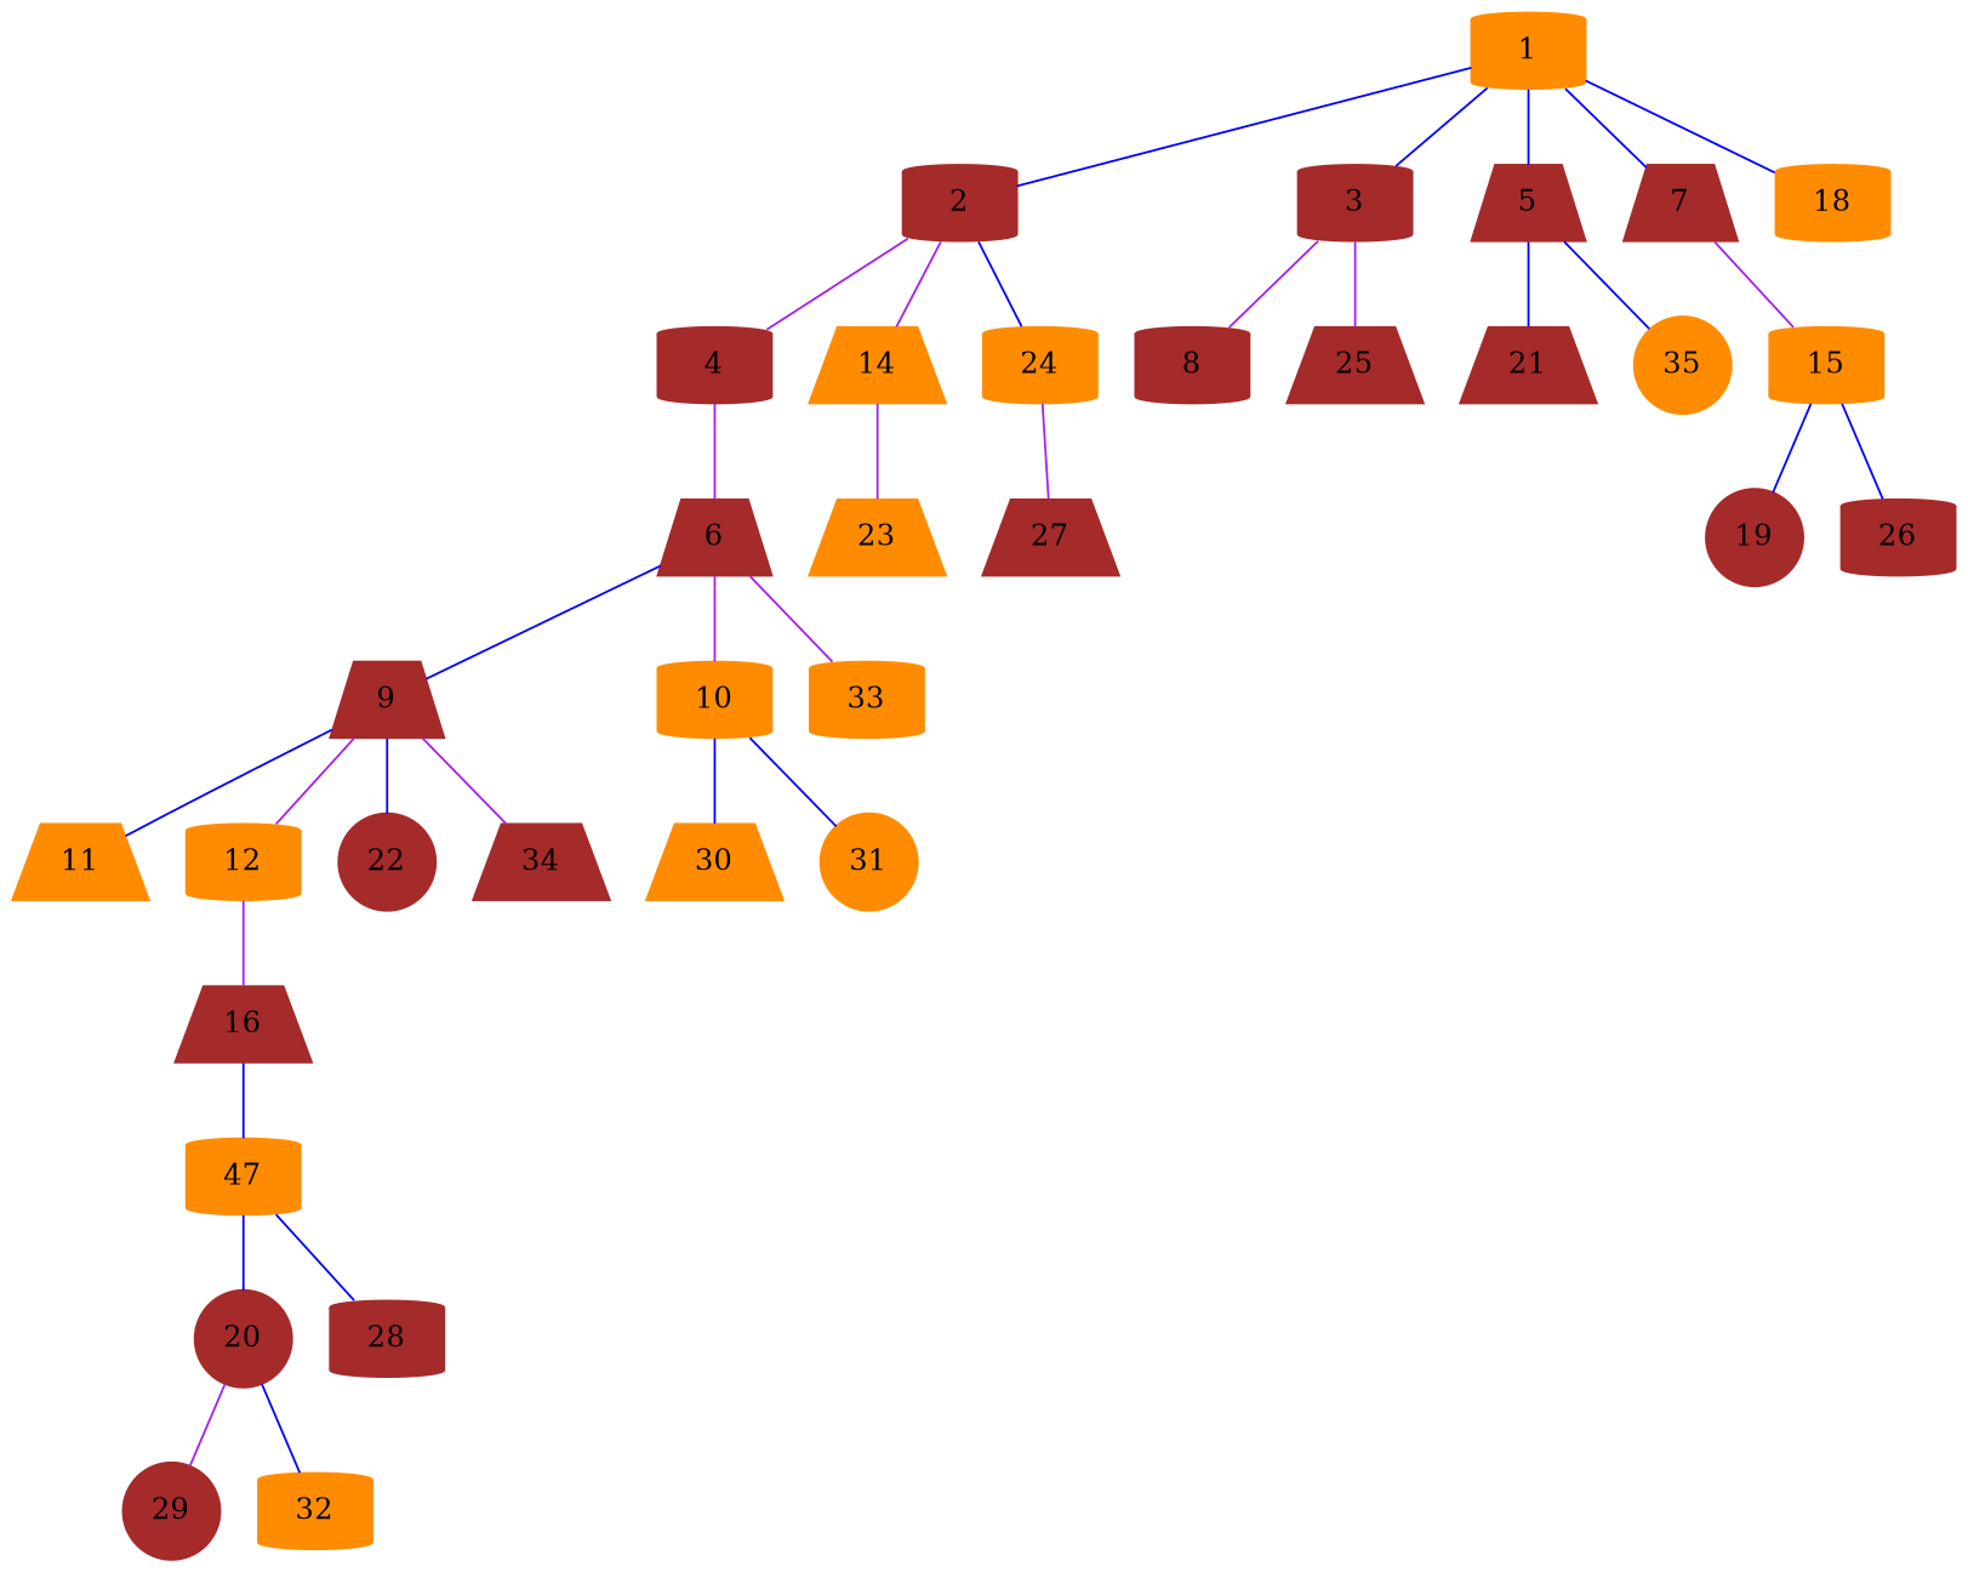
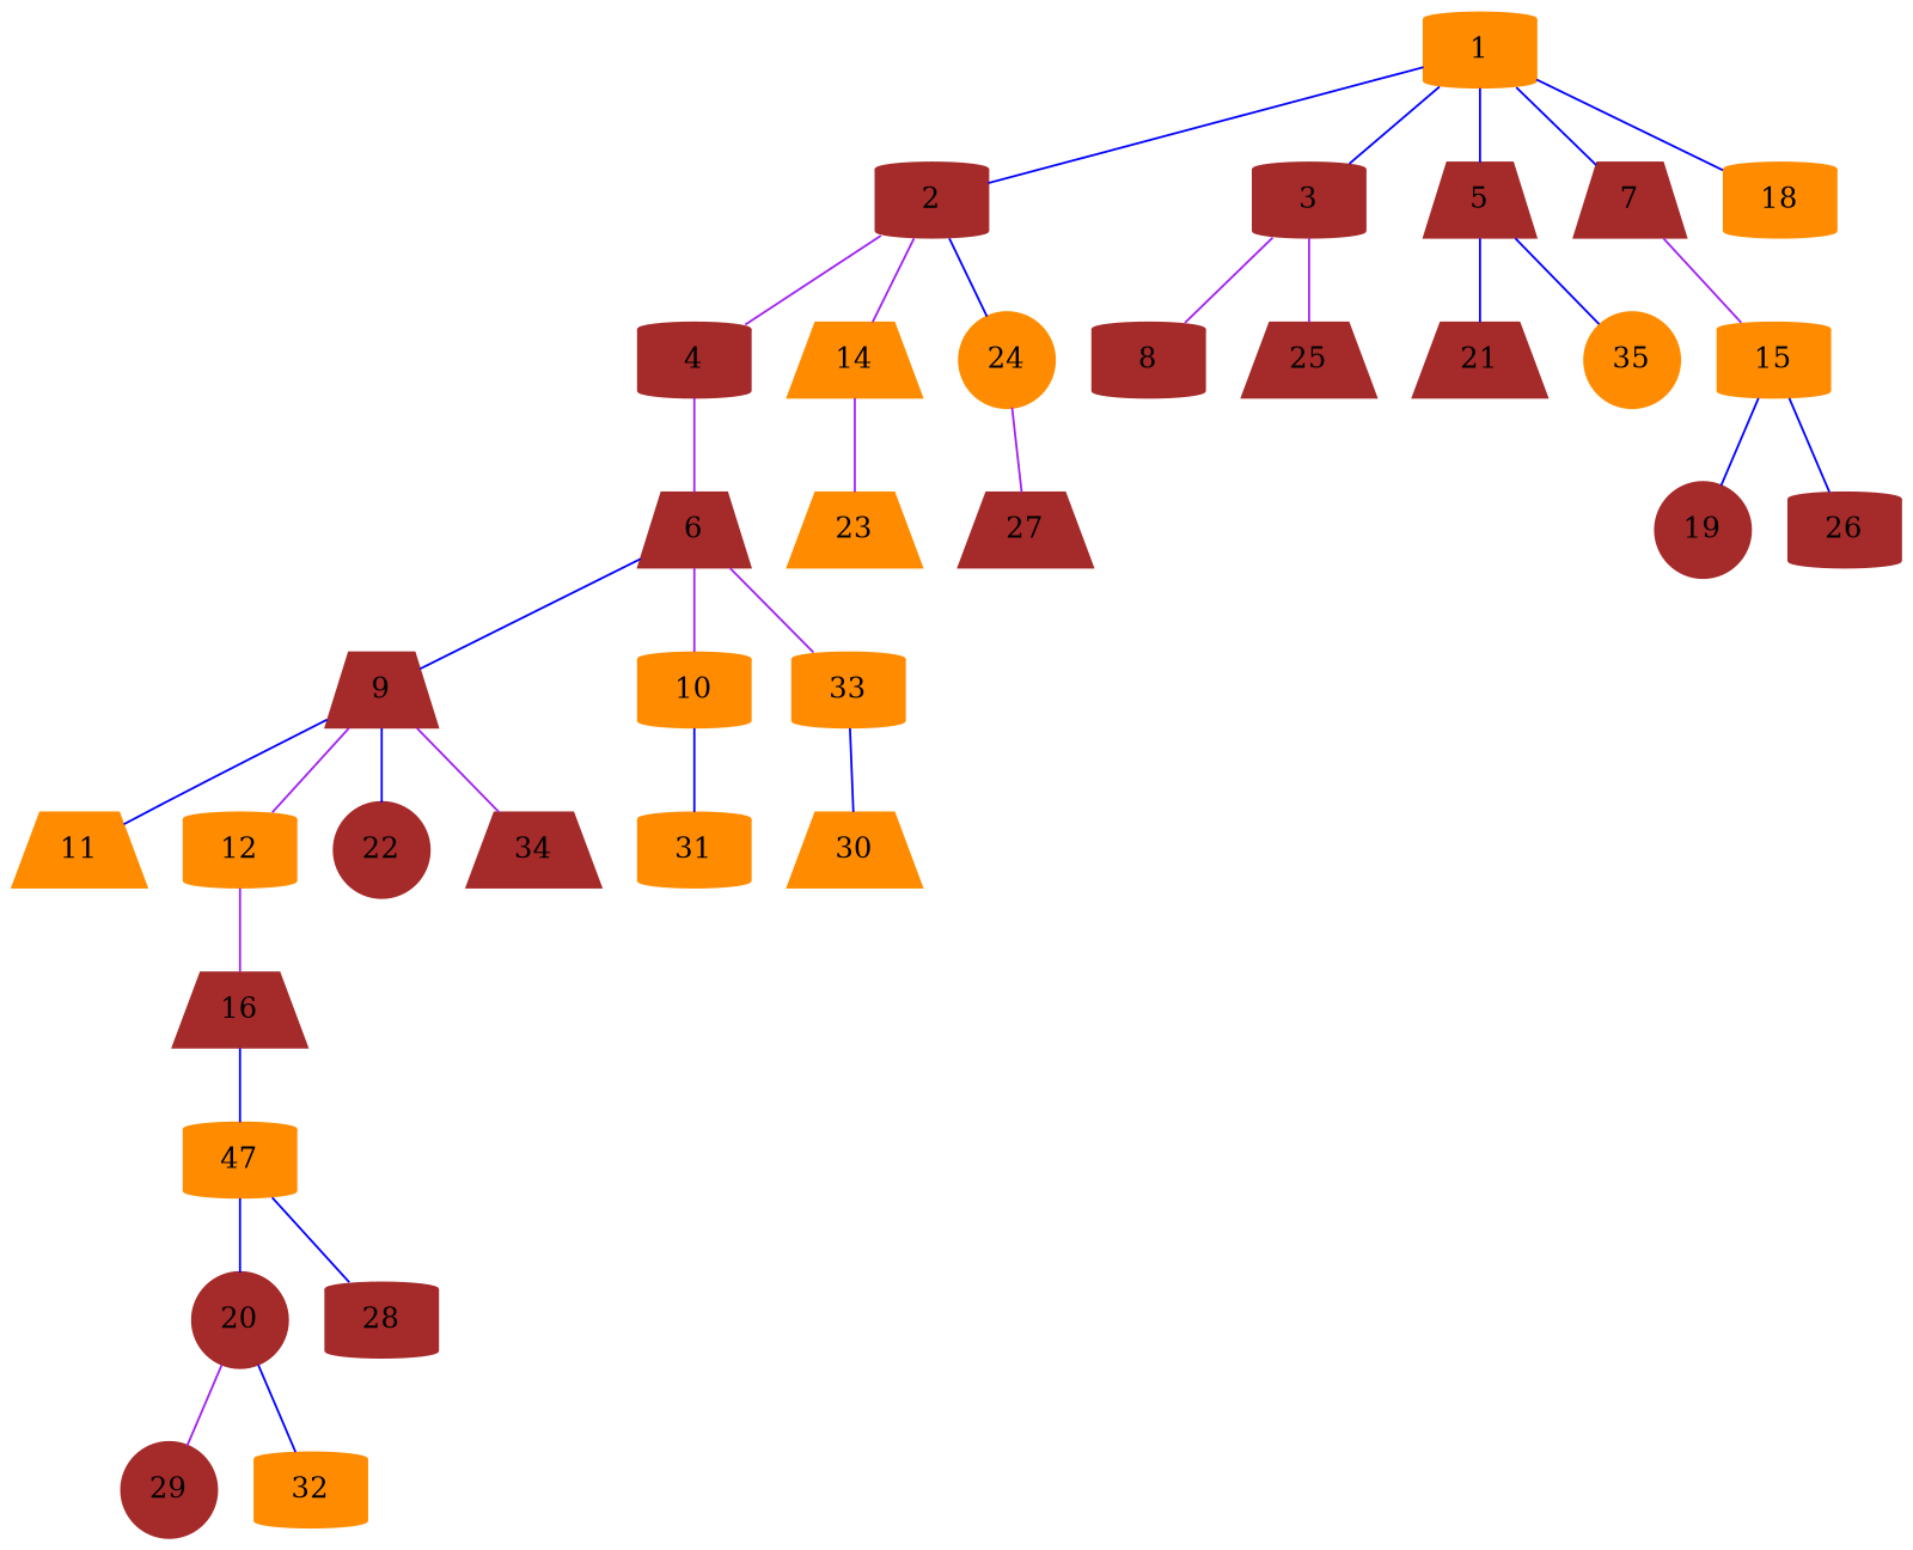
  graph {
    node [color=brown shape=cylinder style=filled]
    edge [color=blue weight=1.0]
    1 [color=darkorange]
    2
    3
    5 [shape=trapezium]
    7 [shape=trapezium]
    18 [color=darkorange]
    4
    14 [color=darkorange shape=trapezium]
-   24 [color=darkorange]
+   24 [color=darkorange shape=circle]
    8
    25 [shape=trapezium]
    21 [shape=trapezium]
    35 [color=darkorange shape=circle]
    15 [color=darkorange]
    6 [shape=trapezium]
    23 [color=darkorange shape=trapezium]
    27 [shape=trapezium]
    9 [shape=trapezium]
    10 [color=darkorange]
    33 [color=darkorange]
    11 [color=darkorange shape=trapezium]
    12 [color=darkorange]
    22 [shape=circle]
    34 [shape=trapezium]
    30 [color=darkorange shape=trapezium]
-   31 [color=darkorange shape=circle]
+   31 [color=darkorange]
    19 [shape=circle]
    26
    16 [shape=trapezium]
    n30 [color=darkorange label=47]
    20 [shape=circle]
    28
    29 [shape=circle]
    32 [color=darkorange]
    1 -- 2
    1 -- 3
    1 -- 5
    1 -- 7
    1 -- 18
    2 -- 4 [color=purple]
    2 -- 14 [color=purple]
    2 -- 24
    3 -- 8 [color=purple]
    3 -- 25 [color=purple]
    5 -- 21
    5 -- 35
    7 -- 15 [color=purple]
    4 -- 6 [color=purple]
    14 -- 23 [color=purple]
    24 -- 27 [color=purple]
    15 -- 19
    15 -- 26
    6 -- 9
    6 -- 10 [color=purple weight=4.0]
    6 -- 33 [color=purple]
    9 -- 11
    9 -- 12 [color=purple]
    9 -- 22
    9 -- 34 [color=purple]
-   10 -- 30
+   33 -- 30
    10 -- 31
    12 -- 16 [color=purple]
    16 -- n30
    n30 -- 20 [weight=2.0]
    n30 -- 28
    20 -- 29 [color=purple]
    20 -- 32
  }
